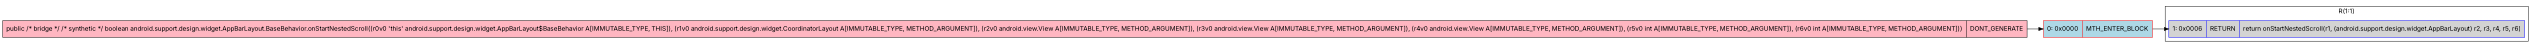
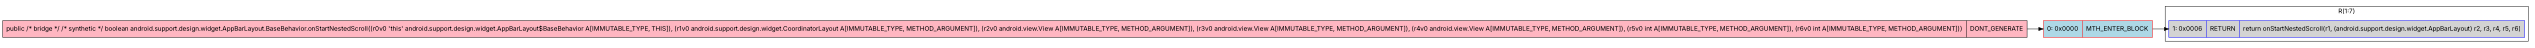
  digraph {
    rankdir=LR
    fontname=Inter
    node [shape=record style=filled fontname=Inter]
    edge [fontname=Inter]
    n1 [color=blue label="{1\:\ 0x0006|RETURN\l|return onStartNestedScroll(r1, (android.support.design.widget.AppBarLayout) r2, r3, r4, r5, r6)\l}" fillcolor=lightgrey]
    n2 [color=red label="{0\:\ 0x0000|MTH_ENTER_BLOCK\l}" fillcolor=lightblue]
    n3 [label="{public \/* bridge *\/ \/* synthetic *\/ boolean android.support.design.widget.AppBarLayout.BaseBehavior.onStartNestedScroll((r0v0 'this' android.support.design.widget.AppBarLayout$BaseBehavior A[IMMUTABLE_TYPE, THIS]), (r1v0 android.support.design.widget.CoordinatorLayout A[IMMUTABLE_TYPE, METHOD_ARGUMENT]), (r2v0 android.view.View A[IMMUTABLE_TYPE, METHOD_ARGUMENT]), (r3v0 android.view.View A[IMMUTABLE_TYPE, METHOD_ARGUMENT]), (r4v0 android.view.View A[IMMUTABLE_TYPE, METHOD_ARGUMENT]), (r5v0 int A[IMMUTABLE_TYPE, METHOD_ARGUMENT]), (r6v0 int A[IMMUTABLE_TYPE, METHOD_ARGUMENT]))  | DONT_GENERATE\l}" fillcolor=lightpink]
    subgraph cluster_1 {
-     label="R(1:1)"
+     label="R(1:7)"
      n1
    }
    n2 -> n1
    n3 -> n2
  }
